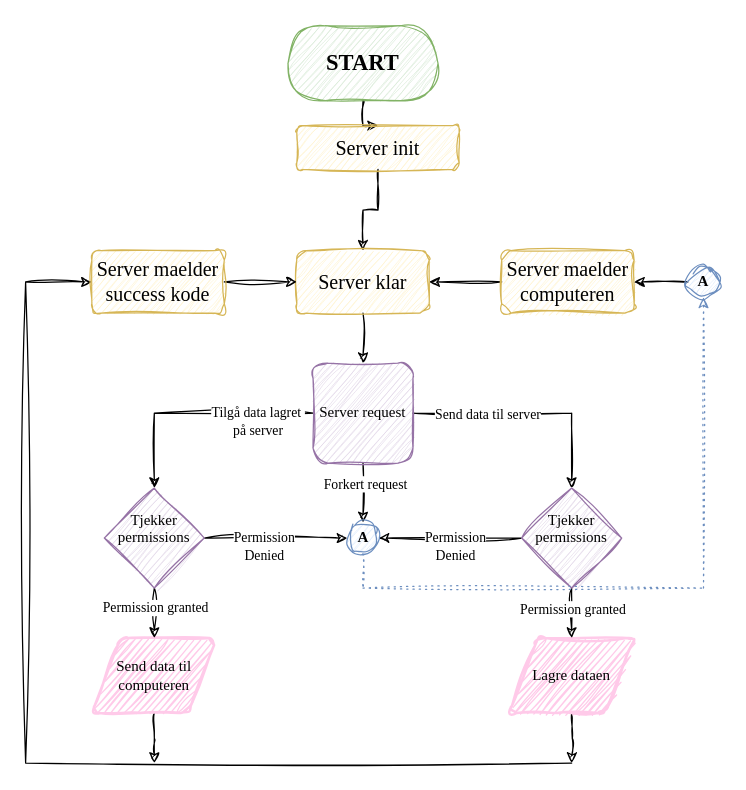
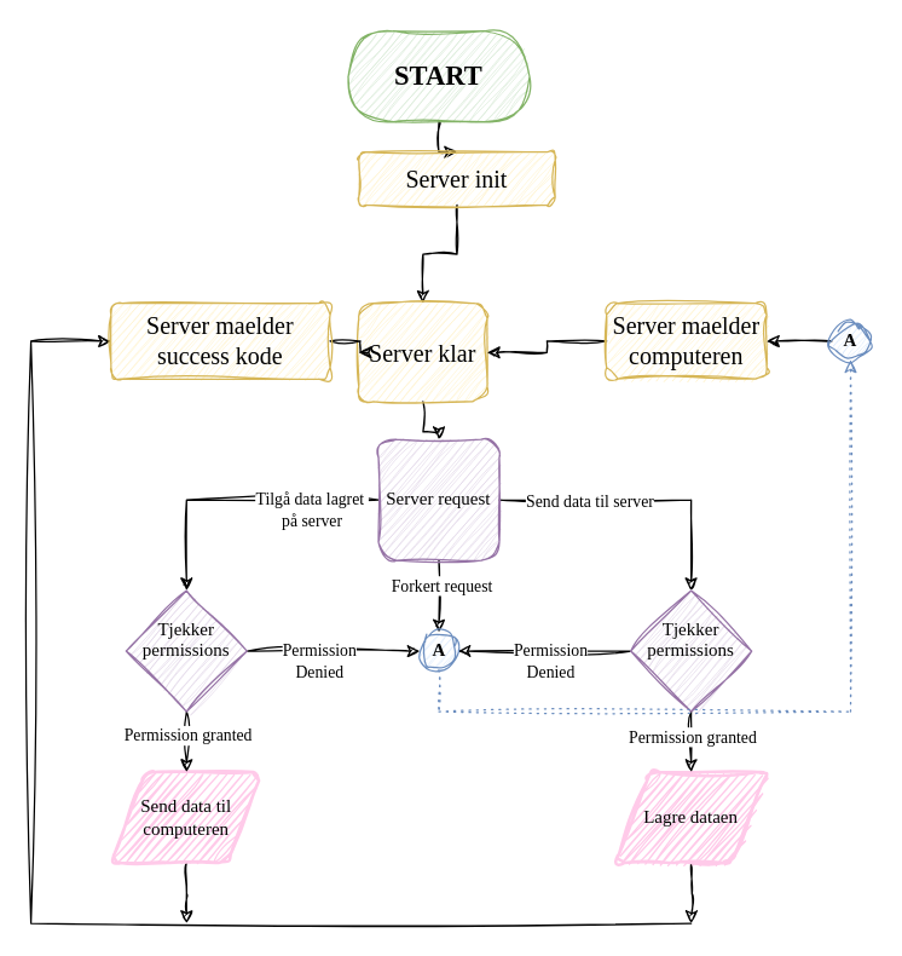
  <mxCell id="0" />
  <mxCell id="1" parent="0" />
  <mxCell id="2" style="edgeStyle=orthogonalEdgeStyle;rounded=0;sketch=1;hachureGap=4;jiggle=2;curveFitting=1;orthogonalLoop=1;jettySize=auto;html=1;entryX=0.5;entryY=0;entryDx=0;entryDy=0;fontFamily=Architects Daughter;fontSource=https%3A%2F%2Ffonts.googleapis.com%2Fcss%3Ffamily%3DArchitects%2BDaughter;" edge="1" parent="1" source="3" target="5"><mxGeometry relative="1" as="geometry" /></mxCell>
  <mxCell id="3" value="&lt;font&gt;&lt;span style=&quot;&quot;&gt;START&lt;/span&gt;&lt;/font&gt;" style="rounded=1;whiteSpace=wrap;html=1;arcSize=50;fillColor=#d5e8d4;strokeColor=#82b366;fontStyle=1;sketch=1;curveFitting=1;jiggle=2;fontFamily=Single Day;fontSource=https%3A%2F%2Ffonts.googleapis.com%2Fcss%3Ffamily%3DSingle%2BDay;fontSize=18;" vertex="1" parent="1"><mxGeometry x="230" y="20" width="120" height="60" as="geometry" /></mxCell>
  <mxCell id="4" style="edgeStyle=orthogonalEdgeStyle;rounded=0;sketch=1;hachureGap=4;jiggle=2;curveFitting=1;orthogonalLoop=1;jettySize=auto;html=1;entryX=0.5;entryY=0;entryDx=0;entryDy=0;fontFamily=Architects Daughter;fontSource=https%3A%2F%2Ffonts.googleapis.com%2Fcss%3Ffamily%3DArchitects%2BDaughter;" edge="1" parent="1" source="5" target="7"><mxGeometry relative="1" as="geometry" /></mxCell>
  <mxCell id="5" value="Server init" style="rounded=1;whiteSpace=wrap;html=1;fillColor=#fff2cc;strokeColor=#d6b656;sketch=1;curveFitting=1;jiggle=2;fontFamily=Single Day;fontSource=https%3A%2F%2Ffonts.googleapis.com%2Fcss%3Ffamily%3DSingle%2BDay;fontSize=16;" vertex="1" parent="1"><mxGeometry x="237" y="100" width="130" height="35" as="geometry" /></mxCell>
  <mxCell id="6" style="edgeStyle=orthogonalEdgeStyle;rounded=0;sketch=1;hachureGap=4;jiggle=2;curveFitting=1;orthogonalLoop=1;jettySize=auto;html=1;entryX=0.5;entryY=0;entryDx=0;entryDy=0;fontFamily=Architects Daughter;fontSource=https%3A%2F%2Ffonts.googleapis.com%2Fcss%3Ffamily%3DArchitects%2BDaughter;" edge="1" parent="1" source="7" target="16"><mxGeometry relative="1" as="geometry" /></mxCell>
- <mxCell id="7" value="Server klar" style="rounded=1;whiteSpace=wrap;html=1;fillColor=#fff2cc;strokeColor=#d6b656;sketch=1;curveFitting=1;jiggle=2;fontFamily=Single Day;fontSource=https%3A%2F%2Ffonts.googleapis.com%2Fcss%3Ffamily%3DSingle%2BDay;fontSize=16;" vertex="1" parent="1"><mxGeometry x="237" y="200" width="106" height="50" as="geometry" /></mxCell>
+ <mxCell id="7" value="Server klar" style="rounded=1;whiteSpace=wrap;html=1;fillColor=#fff2cc;strokeColor=#d6b656;sketch=1;curveFitting=1;jiggle=2;fontFamily=Single Day;fontSource=https%3A%2F%2Ffonts.googleapis.com%2Fcss%3Ffamily%3DSingle%2BDay;fontSize=16;" vertex="1" parent="1"><mxGeometry x="237" y="200" width="85" height="65" as="geometry" /></mxCell>
  <mxCell id="8" style="edgeStyle=orthogonalEdgeStyle;rounded=0;sketch=1;hachureGap=4;jiggle=2;curveFitting=1;orthogonalLoop=1;jettySize=auto;html=1;fontFamily=Architects Daughter;fontSource=https%3A%2F%2Ffonts.googleapis.com%2Fcss%3Ffamily%3DArchitects%2BDaughter;" edge="1" parent="1" source="9"><mxGeometry relative="1" as="geometry"><mxPoint x="123" y="610" as="targetPoint" /></mxGeometry></mxCell>
  <mxCell id="9" value="Send data til computeren" style="shape=parallelogram;html=1;strokeWidth=2;perimeter=parallelogramPerimeter;whiteSpace=wrap;rounded=1;arcSize=12;size=0.23;sketch=1;hachureGap=4;jiggle=2;curveFitting=1;fontFamily=Architects Daughter;fontSource=https%3A%2F%2Ffonts.googleapis.com%2Fcss%3Ffamily%3DArchitects%2BDaughter;fillColor=#FFCAE9;strokeColor=#FFCAE9;" vertex="1" parent="1"><mxGeometry x="73" y="510" width="100" height="60" as="geometry" /></mxCell>
  <mxCell id="10" style="edgeStyle=orthogonalEdgeStyle;rounded=0;sketch=1;hachureGap=4;jiggle=2;curveFitting=1;orthogonalLoop=1;jettySize=auto;html=1;fontFamily=Architects Daughter;fontSource=https%3A%2F%2Ffonts.googleapis.com%2Fcss%3Ffamily%3DArchitects%2BDaughter;entryX=0.5;entryY=0;entryDx=0;entryDy=0;entryPerimeter=0;" edge="1" parent="1" source="16" target="19"><mxGeometry relative="1" as="geometry"><mxPoint x="123" y="390" as="targetPoint" /></mxGeometry></mxCell>
  <mxCell id="11" value="Tilgå data lagret&amp;nbsp;&lt;div&gt;på server&lt;/div&gt;" style="edgeLabel;html=1;align=center;verticalAlign=middle;resizable=0;points=[];sketch=1;hachureGap=4;jiggle=2;curveFitting=1;fontFamily=Architects Daughter;fontSource=https%3A%2F%2Ffonts.googleapis.com%2Fcss%3Ffamily%3DArchitects%2BDaughter;" vertex="1" connectable="0" parent="10"><mxGeometry x="-0.289" y="-1" relative="1" as="geometry"><mxPoint x="21" y="7" as="offset" /></mxGeometry></mxCell>
  <mxCell id="12" style="edgeStyle=orthogonalEdgeStyle;rounded=0;sketch=1;hachureGap=4;jiggle=2;curveFitting=1;orthogonalLoop=1;jettySize=auto;html=1;fontFamily=Architects Daughter;fontSource=https%3A%2F%2Ffonts.googleapis.com%2Fcss%3Ffamily%3DArchitects%2BDaughter;entryX=0.5;entryY=0;entryDx=0;entryDy=0;entryPerimeter=0;" edge="1" parent="1" source="16" target="27"><mxGeometry relative="1" as="geometry"><mxPoint x="457" y="390" as="targetPoint" /></mxGeometry></mxCell>
  <mxCell id="13" value="Send data til server" style="edgeLabel;html=1;align=center;verticalAlign=middle;resizable=0;points=[];sketch=1;hachureGap=4;jiggle=2;curveFitting=1;fontFamily=Architects Daughter;fontSource=https%3A%2F%2Ffonts.googleapis.com%2Fcss%3Ffamily%3DArchitects%2BDaughter;" vertex="1" connectable="0" parent="12"><mxGeometry x="-0.526" y="1" relative="1" as="geometry"><mxPoint x="15" y="1" as="offset" /></mxGeometry></mxCell>
  <mxCell id="14" style="edgeStyle=orthogonalEdgeStyle;rounded=0;sketch=1;hachureGap=4;jiggle=2;curveFitting=1;orthogonalLoop=1;jettySize=auto;html=1;entryX=0.5;entryY=0;entryDx=0;entryDy=0;fontFamily=Architects Daughter;fontSource=https%3A%2F%2Ffonts.googleapis.com%2Fcss%3Ffamily%3DArchitects%2BDaughter;" edge="1" parent="1" source="16" target="32"><mxGeometry relative="1" as="geometry" /></mxCell>
  <mxCell id="15" value="Forkert request" style="edgeLabel;html=1;align=center;verticalAlign=middle;resizable=0;points=[];sketch=1;hachureGap=4;jiggle=2;curveFitting=1;fontFamily=Architects Daughter;fontSource=https%3A%2F%2Ffonts.googleapis.com%2Fcss%3Ffamily%3DArchitects%2BDaughter;" vertex="1" connectable="0" parent="14"><mxGeometry x="-0.332" y="1" relative="1" as="geometry"><mxPoint as="offset" /></mxGeometry></mxCell>
  <mxCell id="16" value="Server request" style="whiteSpace=wrap;html=1;sketch=1;hachureGap=4;jiggle=2;curveFitting=1;fontFamily=Architects Daughter;fontSource=https%3A%2F%2Ffonts.googleapis.com%2Fcss%3Ffamily%3DArchitects%2BDaughter;fillColor=#e1d5e7;strokeColor=#9673a6;rounded=1;" vertex="1" parent="1"><mxGeometry x="250" y="290" width="80" height="80" as="geometry" /></mxCell>
  <mxCell id="17" style="edgeStyle=orthogonalEdgeStyle;rounded=0;sketch=1;hachureGap=4;jiggle=2;curveFitting=1;orthogonalLoop=1;jettySize=auto;html=1;entryX=0.5;entryY=0;entryDx=0;entryDy=0;fontFamily=Architects Daughter;fontSource=https%3A%2F%2Ffonts.googleapis.com%2Fcss%3Ffamily%3DArchitects%2BDaughter;exitX=0.5;exitY=1;exitDx=0;exitDy=0;" edge="1" parent="1" source="19" target="9"><mxGeometry relative="1" as="geometry"><mxPoint x="123" y="440" as="sourcePoint" /></mxGeometry></mxCell>
  <mxCell id="18" style="edgeStyle=orthogonalEdgeStyle;rounded=0;sketch=1;hachureGap=4;jiggle=2;curveFitting=1;orthogonalLoop=1;jettySize=auto;html=1;entryX=0;entryY=0.5;entryDx=0;entryDy=0;fontFamily=Architects Daughter;fontSource=https%3A%2F%2Ffonts.googleapis.com%2Fcss%3Ffamily%3DArchitects%2BDaughter;" edge="1" parent="1" source="19" target="32"><mxGeometry relative="1" as="geometry" /></mxCell>
  <mxCell id="19" value="Tjekker permissions&lt;div&gt;&lt;br&gt;&lt;/div&gt;" style="rhombus;whiteSpace=wrap;html=1;sketch=1;hachureGap=4;jiggle=2;curveFitting=1;fontFamily=Architects Daughter;fontSource=https%3A%2F%2Ffonts.googleapis.com%2Fcss%3Ffamily%3DArchitects%2BDaughter;fillColor=#e1d5e7;strokeColor=#9673a6;" vertex="1" parent="1"><mxGeometry x="83" y="390" width="80" height="80" as="geometry" /></mxCell>
  <mxCell id="20" style="edgeStyle=orthogonalEdgeStyle;rounded=0;sketch=1;hachureGap=4;jiggle=2;curveFitting=1;orthogonalLoop=1;jettySize=auto;html=1;fontFamily=Architects Daughter;fontSource=https%3A%2F%2Ffonts.googleapis.com%2Fcss%3Ffamily%3DArchitects%2BDaughter;entryX=0;entryY=0.5;entryDx=0;entryDy=0;" edge="1" parent="1" target="37"><mxGeometry relative="1" as="geometry"><mxPoint x="20" y="250" as="targetPoint" /><mxPoint x="457" y="610" as="sourcePoint" /><Array as="points"><mxPoint x="457" y="610" /><mxPoint x="20" y="610" /><mxPoint x="20" y="225" /></Array></mxGeometry></mxCell>
  <mxCell id="21" style="edgeStyle=orthogonalEdgeStyle;rounded=0;sketch=1;hachureGap=4;jiggle=2;curveFitting=1;orthogonalLoop=1;jettySize=auto;html=1;fontFamily=Architects Daughter;fontSource=https%3A%2F%2Ffonts.googleapis.com%2Fcss%3Ffamily%3DArchitects%2BDaughter;" edge="1" parent="1"><mxGeometry relative="1" as="geometry"><mxPoint x="457" y="610" as="targetPoint" /><mxPoint x="457.034" y="570" as="sourcePoint" /></mxGeometry></mxCell>
  <mxCell id="22" value="Lagre dataen" style="shape=parallelogram;html=1;strokeWidth=2;perimeter=parallelogramPerimeter;whiteSpace=wrap;rounded=1;arcSize=12;size=0.23;sketch=1;hachureGap=4;jiggle=2;curveFitting=1;fontFamily=Architects Daughter;fontSource=https%3A%2F%2Ffonts.googleapis.com%2Fcss%3Ffamily%3DArchitects%2BDaughter;fillColor=#FFCAE9;strokeColor=#FFCAE9;" vertex="1" parent="1"><mxGeometry x="407" y="510" width="100" height="60" as="geometry" /></mxCell>
  <mxCell id="23" style="edgeStyle=orthogonalEdgeStyle;rounded=0;sketch=1;hachureGap=4;jiggle=2;curveFitting=1;orthogonalLoop=1;jettySize=auto;html=1;entryX=0.5;entryY=0;entryDx=0;entryDy=0;fontFamily=Architects Daughter;fontSource=https%3A%2F%2Ffonts.googleapis.com%2Fcss%3Ffamily%3DArchitects%2BDaughter;exitX=0.5;exitY=1;exitDx=0;exitDy=0;" edge="1" parent="1" source="27" target="22"><mxGeometry relative="1" as="geometry"><mxPoint x="457" y="440" as="sourcePoint" /></mxGeometry></mxCell>
  <mxCell id="24" value="Permission granted" style="edgeLabel;html=1;align=center;verticalAlign=middle;resizable=0;points=[];sketch=1;hachureGap=4;jiggle=2;curveFitting=1;fontFamily=Architects Daughter;fontSource=https%3A%2F%2Ffonts.googleapis.com%2Fcss%3Ffamily%3DArchitects%2BDaughter;" vertex="1" connectable="0" parent="23"><mxGeometry x="-0.448" y="-1" relative="1" as="geometry"><mxPoint x="1" y="5" as="offset" /></mxGeometry></mxCell>
  <mxCell id="25" style="edgeStyle=orthogonalEdgeStyle;rounded=0;sketch=1;hachureGap=4;jiggle=2;curveFitting=1;orthogonalLoop=1;jettySize=auto;html=1;entryX=1;entryY=0.5;entryDx=0;entryDy=0;fontFamily=Architects Daughter;fontSource=https%3A%2F%2Ffonts.googleapis.com%2Fcss%3Ffamily%3DArchitects%2BDaughter;" edge="1" parent="1" source="27" target="32"><mxGeometry relative="1" as="geometry" /></mxCell>
  <mxCell id="26" value="Permission&lt;div&gt;Denied&lt;/div&gt;" style="edgeLabel;html=1;align=center;verticalAlign=middle;resizable=0;points=[];sketch=1;hachureGap=4;jiggle=2;curveFitting=1;fontFamily=Architects Daughter;fontSource=https%3A%2F%2Ffonts.googleapis.com%2Fcss%3Ffamily%3DArchitects%2BDaughter;" vertex="1" connectable="0" parent="25"><mxGeometry x="-0.022" y="-3" relative="1" as="geometry"><mxPoint x="2" y="9" as="offset" /></mxGeometry></mxCell>
  <mxCell id="27" value="Tjekker permissions&lt;div&gt;&lt;br&gt;&lt;/div&gt;" style="rhombus;whiteSpace=wrap;html=1;sketch=1;hachureGap=4;jiggle=2;curveFitting=1;fontFamily=Architects Daughter;fontSource=https%3A%2F%2Ffonts.googleapis.com%2Fcss%3Ffamily%3DArchitects%2BDaughter;fillColor=#e1d5e7;strokeColor=#9673a6;" vertex="1" parent="1"><mxGeometry x="417" y="390" width="80" height="80" as="geometry" /></mxCell>
  <mxCell id="28" value="Permission granted" style="edgeLabel;html=1;align=center;verticalAlign=middle;resizable=0;points=[];sketch=1;hachureGap=4;jiggle=2;curveFitting=1;fontFamily=Architects Daughter;fontSource=https%3A%2F%2Ffonts.googleapis.com%2Fcss%3Ffamily%3DArchitects%2BDaughter;" vertex="1" connectable="0" parent="1"><mxGeometry x="123" y="485" as="geometry" /></mxCell>
  <mxCell id="29" style="edgeStyle=orthogonalEdgeStyle;rounded=0;sketch=1;hachureGap=4;jiggle=2;curveFitting=1;orthogonalLoop=1;jettySize=auto;html=1;fontFamily=Architects Daughter;fontSource=https%3A%2F%2Ffonts.googleapis.com%2Fcss%3Ffamily%3DArchitects%2BDaughter;" edge="1" parent="1" source="30" target="7"><mxGeometry relative="1" as="geometry" /></mxCell>
  <mxCell id="30" value="Server maelder computeren" style="rounded=1;whiteSpace=wrap;html=1;fillColor=#fff2cc;strokeColor=#d6b656;sketch=1;curveFitting=1;jiggle=2;fontFamily=Single Day;fontSource=https%3A%2F%2Ffonts.googleapis.com%2Fcss%3Ffamily%3DSingle%2BDay;fontSize=16;" vertex="1" parent="1"><mxGeometry x="401" y="200" width="106" height="50" as="geometry" /></mxCell>
  <mxCell id="31" style="edgeStyle=orthogonalEdgeStyle;rounded=0;sketch=1;hachureGap=4;jiggle=2;curveFitting=1;orthogonalLoop=1;jettySize=auto;html=1;fontFamily=Architects Daughter;fontSource=https%3A%2F%2Ffonts.googleapis.com%2Fcss%3Ffamily%3DArchitects%2BDaughter;entryX=0.5;entryY=1;entryDx=0;entryDy=0;dashed=1;dashPattern=1 4;fillColor=#dae8fc;strokeColor=#6c8ebf;jumpStyle=gap;jumpSize=30;strokeWidth=1;" edge="1" parent="1" source="32" target="34"><mxGeometry relative="1" as="geometry"><mxPoint x="290" y="500" as="targetPoint" /><Array as="points"><mxPoint x="290" y="470" /><mxPoint x="563" y="470" /></Array></mxGeometry></mxCell>
  <mxCell id="32" value="&lt;b&gt;A&lt;/b&gt;" style="ellipse;whiteSpace=wrap;html=1;aspect=fixed;sketch=1;hachureGap=4;jiggle=2;curveFitting=1;fontFamily=Architects Daughter;fontSource=https%3A%2F%2Ffonts.googleapis.com%2Fcss%3Ffamily%3DArchitects%2BDaughter;fillColor=#dae8fc;strokeColor=#6c8ebf;" vertex="1" parent="1"><mxGeometry x="277.5" y="417.5" width="25" height="25" as="geometry" /></mxCell>
  <mxCell id="33" style="edgeStyle=orthogonalEdgeStyle;rounded=0;sketch=1;hachureGap=4;jiggle=2;curveFitting=1;orthogonalLoop=1;jettySize=auto;html=1;fontFamily=Architects Daughter;fontSource=https%3A%2F%2Ffonts.googleapis.com%2Fcss%3Ffamily%3DArchitects%2BDaughter;" edge="1" parent="1" source="34" target="30"><mxGeometry relative="1" as="geometry" /></mxCell>
  <mxCell id="34" value="&lt;b&gt;A&lt;/b&gt;" style="ellipse;whiteSpace=wrap;html=1;aspect=fixed;sketch=1;hachureGap=4;jiggle=2;curveFitting=1;fontFamily=Architects Daughter;fontSource=https%3A%2F%2Ffonts.googleapis.com%2Fcss%3Ffamily%3DArchitects%2BDaughter;fillColor=#dae8fc;strokeColor=#6c8ebf;" vertex="1" parent="1"><mxGeometry x="550" y="212.5" width="25" height="25" as="geometry" /></mxCell>
  <mxCell id="35" value="Permission&lt;div&gt;Denied&lt;/div&gt;" style="edgeLabel;html=1;align=center;verticalAlign=middle;resizable=0;points=[];sketch=1;hachureGap=4;jiggle=2;curveFitting=1;fontFamily=Architects Daughter;fontSource=https%3A%2F%2Ffonts.googleapis.com%2Fcss%3Ffamily%3DArchitects%2BDaughter;" vertex="1" connectable="0" parent="1"><mxGeometry x="210" y="436.5" as="geometry" /></mxCell>
  <mxCell id="36" style="edgeStyle=orthogonalEdgeStyle;rounded=0;sketch=1;hachureGap=4;jiggle=2;curveFitting=1;orthogonalLoop=1;jettySize=auto;html=1;entryX=0;entryY=0.5;entryDx=0;entryDy=0;fontFamily=Architects Daughter;fontSource=https%3A%2F%2Ffonts.googleapis.com%2Fcss%3Ffamily%3DArchitects%2BDaughter;" edge="1" parent="1" source="37" target="7"><mxGeometry relative="1" as="geometry" /></mxCell>
- <mxCell id="37" value="Server maelder success kode" style="rounded=1;whiteSpace=wrap;html=1;fillColor=#fff2cc;strokeColor=#d6b656;sketch=1;curveFitting=1;jiggle=2;fontFamily=Single Day;fontSource=https%3A%2F%2Ffonts.googleapis.com%2Fcss%3Ffamily%3DSingle%2BDay;fontSize=16;" vertex="1" parent="1"><mxGeometry x="73" y="200" width="106" height="50" as="geometry" /></mxCell>
+ <mxCell id="37" value="Server maelder success kode" style="rounded=1;whiteSpace=wrap;html=1;fillColor=#fff2cc;strokeColor=#d6b656;sketch=1;curveFitting=1;jiggle=2;fontFamily=Single Day;fontSource=https%3A%2F%2Ffonts.googleapis.com%2Fcss%3Ffamily%3DSingle%2BDay;fontSize=16;" vertex="1" parent="1"><mxGeometry x="73" y="200" width="145" height="50" as="geometry" /></mxCell>
